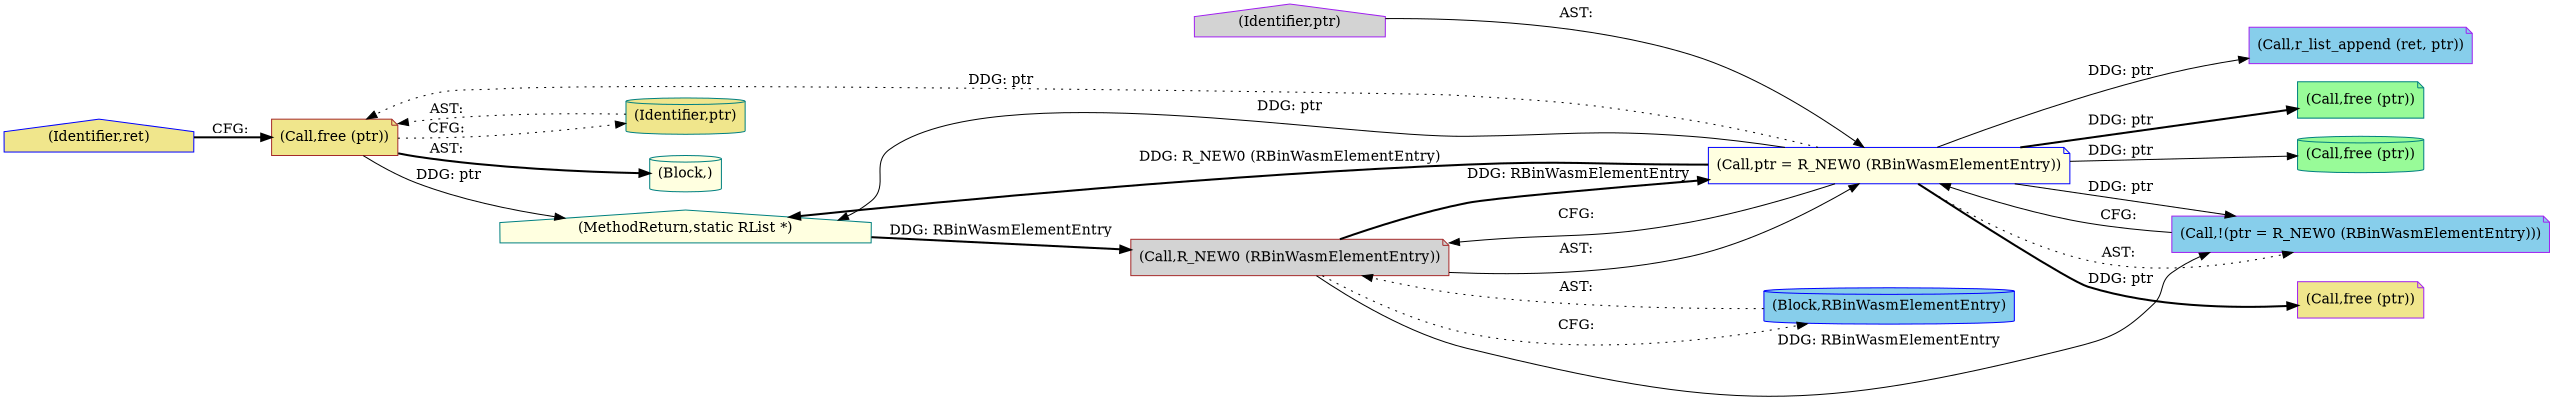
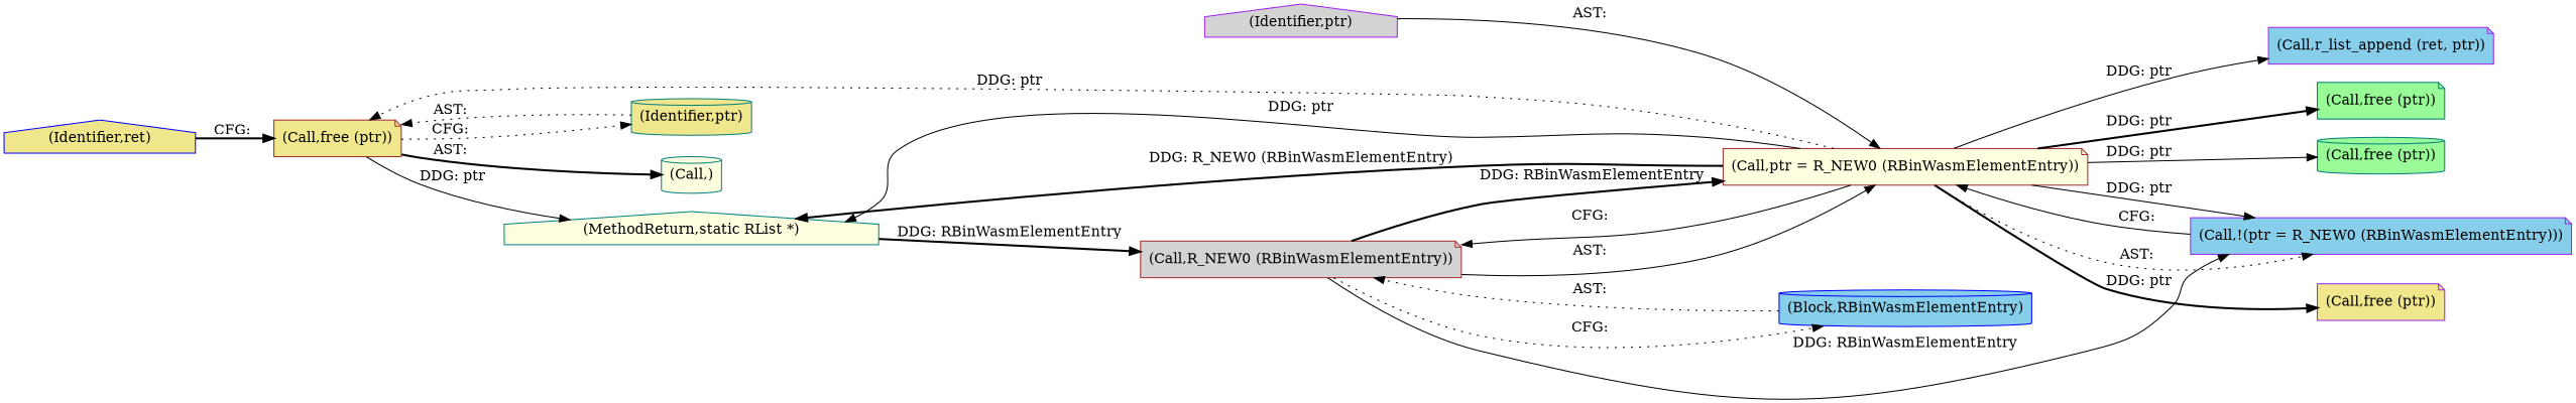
  digraph {
    rankdir=LR
    node [color=teal fillcolor=khaki shape=note style=filled]
    edge [style=solid]
    n1 [color=brown label="(Call,free (ptr))"]
    n2 [fillcolor=lightyellow label="(MethodReturn,static RList *)" shape=house]
    n3 [label="(Identifier,ptr)" shape=cylinder]
-   n4 [fillcolor=lightyellow label="(Block,)" shape=cylinder]
+   n4 [fillcolor=lightyellow label="(Call,)" shape=cylinder]
    n5 [color=brown fillcolor=lightgrey label="(Call,R_NEW0 (RBinWasmElementEntry))"]
-   n6 [color=blue fillcolor=lightyellow label="(Call,ptr = R_NEW0 (RBinWasmElementEntry))"]
+   n6 [color=brown fillcolor=lightyellow label="(Call,ptr = R_NEW0 (RBinWasmElementEntry))"]
    n7 [color=purple fillcolor=skyblue label="(Call,r_list_append (ret, ptr))"]
    n8 [fillcolor=palegreen label="(Call,free (ptr))"]
    n9 [fillcolor=palegreen label="(Call,free (ptr))" shape=cylinder]
    n10 [color=purple fillcolor=skyblue label="(Call,!(ptr = R_NEW0 (RBinWasmElementEntry)))"]
    n11 [color=purple label="(Call,free (ptr))"]
    n12 [color=blue fillcolor=skyblue label="(Block,RBinWasmElementEntry)" shape=cylinder]
    n13 [color=purple fillcolor=lightgrey label="(Identifier,ptr)" shape=house]
    n14 [color=blue label="(Identifier,ret)" shape=house]
    n1 -> n2 [label="DDG: ptr"]
    n1 -> n3 [label="CFG: " style=dotted]
    n1 -> n4 [label="AST: " style=bold]
    n2 -> n5 [label="DDG: RBinWasmElementEntry" style=bold]
    n3 -> n1 [label="AST: " style=dotted]
    n5 -> n6 [label="AST: "]
    n5 -> n6 [label="DDG: RBinWasmElementEntry" style=bold]
    n5 -> n10 [label="DDG: RBinWasmElementEntry"]
    n5 -> n12 [label="CFG: " style=dotted]
    n6 -> n1 [label="DDG: ptr" style=dotted]
    n6 -> n2 [label="DDG: ptr"]
    n6 -> n2 [label="DDG: R_NEW0 (RBinWasmElementEntry)" style=bold]
    n6 -> n5 [label="CFG: "]
    n6 -> n7 [label="DDG: ptr"]
    n6 -> n8 [label="DDG: ptr" style=bold]
    n6 -> n9 [label="DDG: ptr"]
    n6 -> n10 [label="AST: " style=dotted]
    n6 -> n10 [label="DDG: ptr"]
    n6 -> n11 [label="DDG: ptr" style=bold]
    n10 -> n6 [label="CFG: "]
    n12 -> n5 [label="AST: " style=dotted]
    n13 -> n6 [label="AST: "]
    n14 -> n1 [label="CFG: " style=bold]
  }
